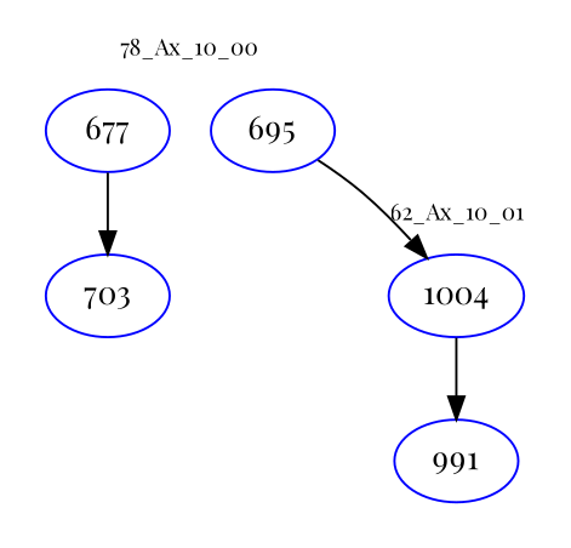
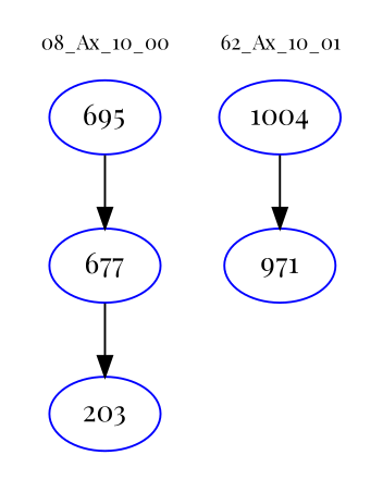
  digraph {
    fontname="Playfair Display"
    node [color=blue fontname="Playfair Display"]
    edge [color=black fontname="Playfair Display"]
    n1 [label=695]
    n2 [label=677]
-   n3 [label=703]
+   n3 [label=203]
    n4 [label=1004]
-   n5 [label=991]
+   n5 [label=971]
    subgraph cluster_1 {
      color=white
      fontsize=10
-     label="78_Ax_10_00"
+     label="08_Ax_10_00"
      n1
      n2
      n3
    }
    subgraph cluster_2 {
      color=white
      fontsize=10
      label="62_Ax_10_01"
      n4
      n5
    }
-   n1 -> n4
+   n1 -> n2
    n2 -> n3
    n4 -> n5
  }
